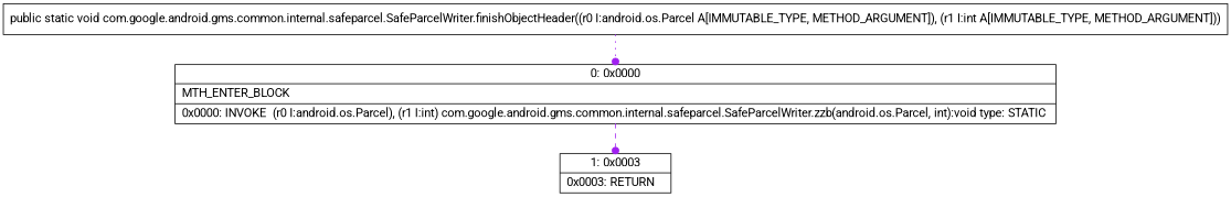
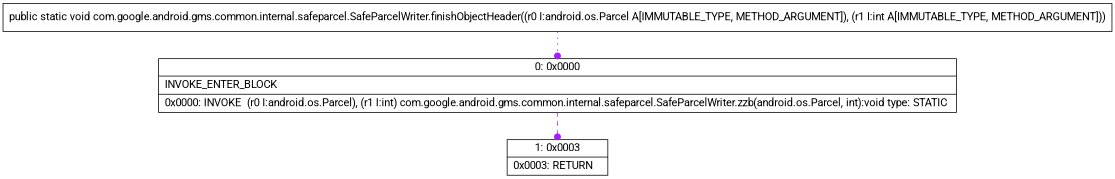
  digraph {
    fontname=Roboto
    node [shape=record fontname=Roboto]
    edge [color=purple arrowhead=dot fontname=Roboto]
-   n1 [label="{0\:\ 0x0000|MTH_ENTER_BLOCK\l|0x0000: INVOKE  (r0 I:android.os.Parcel), (r1 I:int) com.google.android.gms.common.internal.safeparcel.SafeParcelWriter.zzb(android.os.Parcel, int):void type: STATIC \l}"]
+   n1 [label="{0\:\ 0x0000|INVOKE_ENTER_BLOCK\l|0x0000: INVOKE  (r0 I:android.os.Parcel), (r1 I:int) com.google.android.gms.common.internal.safeparcel.SafeParcelWriter.zzb(android.os.Parcel, int):void type: STATIC \l}"]
    n2 [label="{1\:\ 0x0003|0x0003: RETURN   \l}"]
    n3 [label="{public static void com.google.android.gms.common.internal.safeparcel.SafeParcelWriter.finishObjectHeader((r0 I:android.os.Parcel A[IMMUTABLE_TYPE, METHOD_ARGUMENT]), (r1 I:int A[IMMUTABLE_TYPE, METHOD_ARGUMENT])) }"]
    n1 -> n2 [style=dashed]
    n3 -> n1 [style=dotted]
  }
